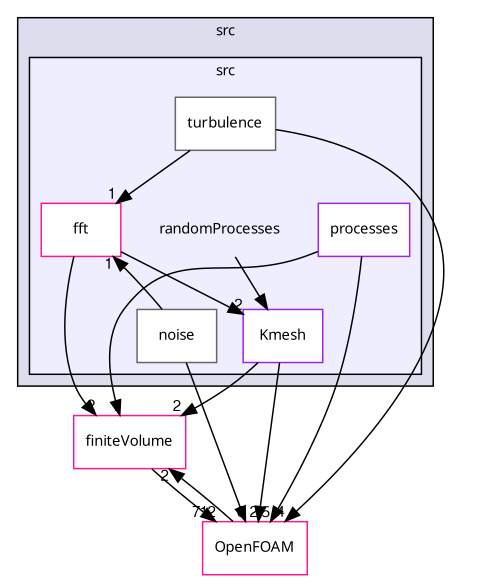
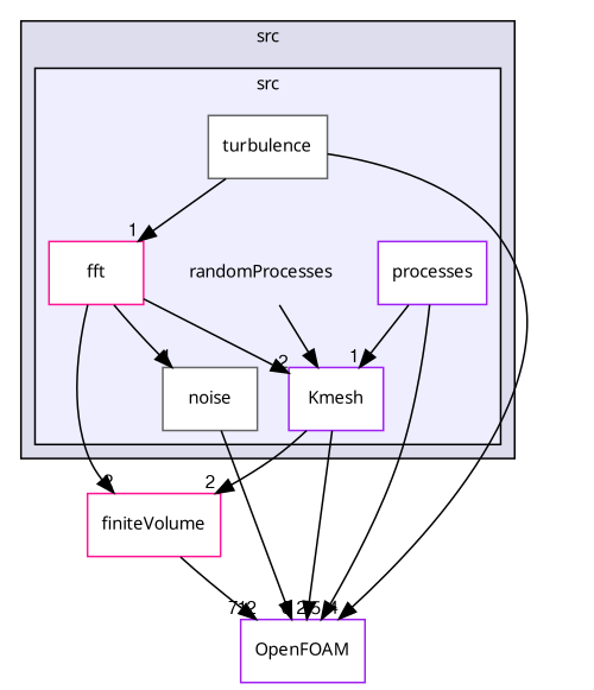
  digraph {
    compound=true
    fontname="Noto Sans"
    node [color=purple fontname="Noto Sans" fontsize=10 shape=box fillcolor=white style=filled]
    edge [fontname="Noto Sans" headlabel=2 labeldistance=1.5 labelfontname=FreeSans labelfontsize=10]
    n1 [label=randomProcesses shape=plaintext fillcolor="" style=""]
    n2 [color=deeppink label=fft]
    n3 [label=Kmesh]
    n4 [color=gray40 label=noise]
    n5 [label=processes]
    n6 [color=gray40 label=turbulence]
    n7 [color=deeppink label=finiteVolume fillcolor="" style=""]
-   n8 [color=deeppink label=OpenFOAM fillcolor="" style=""]
+   n8 [label=OpenFOAM fillcolor="" style=""]
    subgraph cluster_1 {
      bgcolor="#ddddee"
      fontsize=10
      label=src
      pencolor=black
      subgraph cluster_2 {
        bgcolor="#eeeeff"
        fontsize=10
        label=src
        pencolor=black
        n1
        n2
        n3
        n4
        n5
        n6
      }
    }
    n1 -> n3 [headlabel=1]
    n2 -> n3
    n2 -> n7
    n3 -> n7
    n3 -> n8
-   n4 -> n2 [headlabel=1]
+   n2 -> n4 [headlabel=1]
    n4 -> n8 [headlabel=6]
-   n5 -> n7 [headlabel=1]
+   n5 -> n3 [headlabel=1]
    n5 -> n8 [headlabel=5]
    n6 -> n2 [headlabel=1]
    n6 -> n8 [headlabel=4]
    n7 -> n8 [headlabel=712]
-   n8 -> n7
  }
